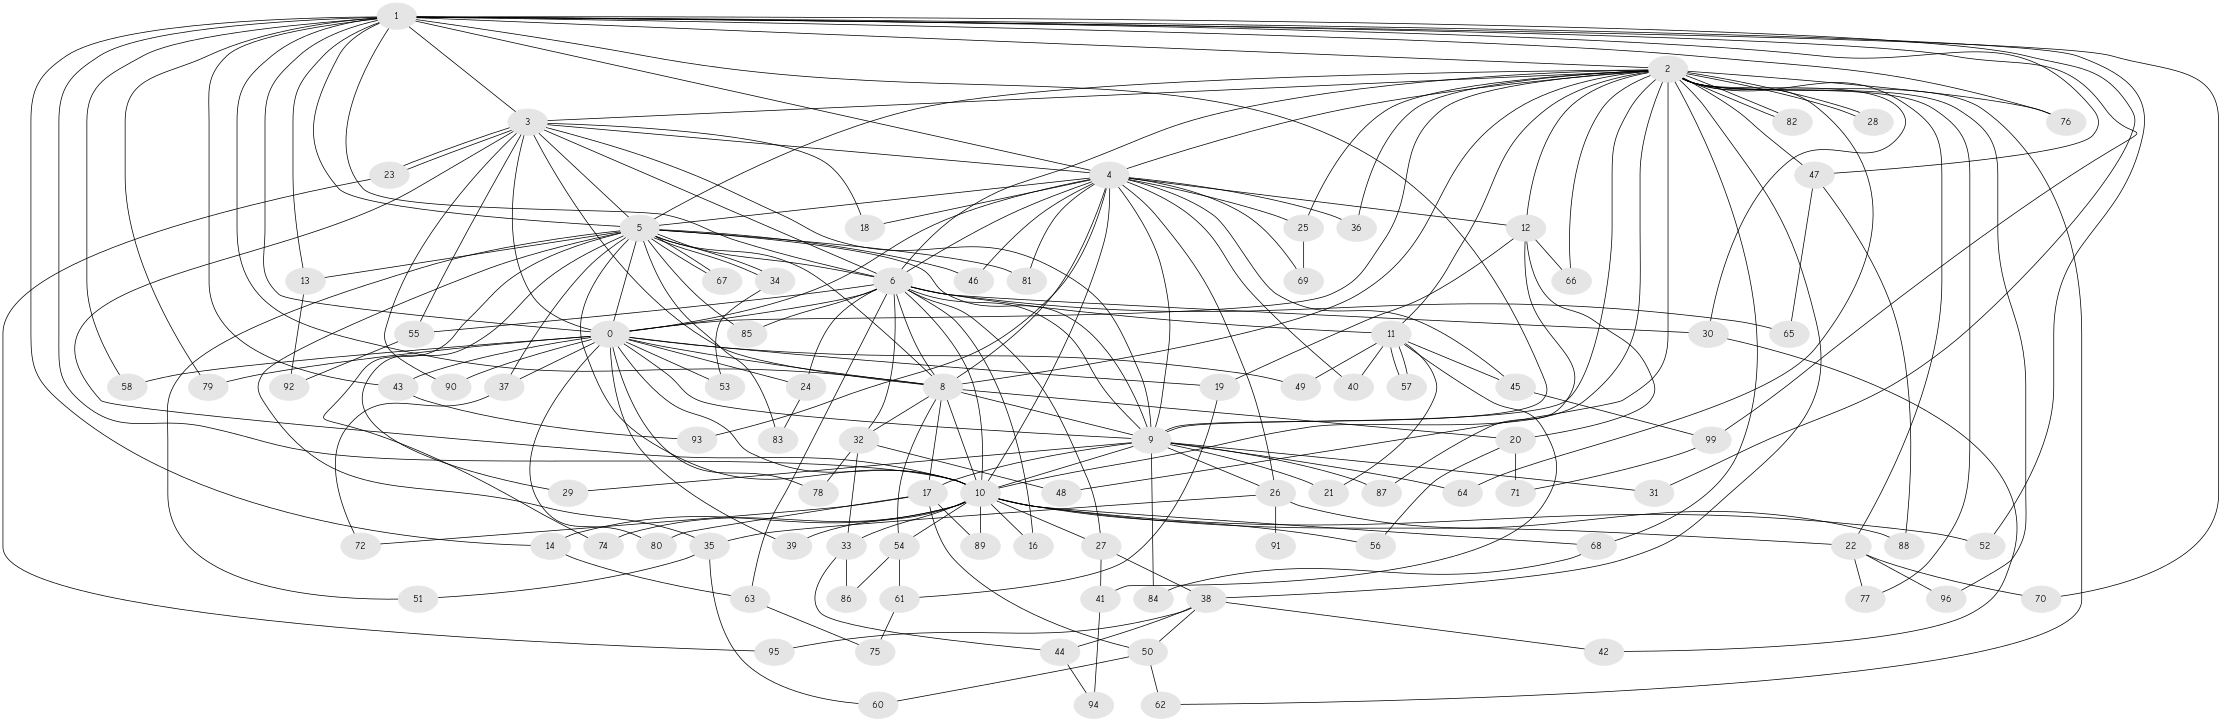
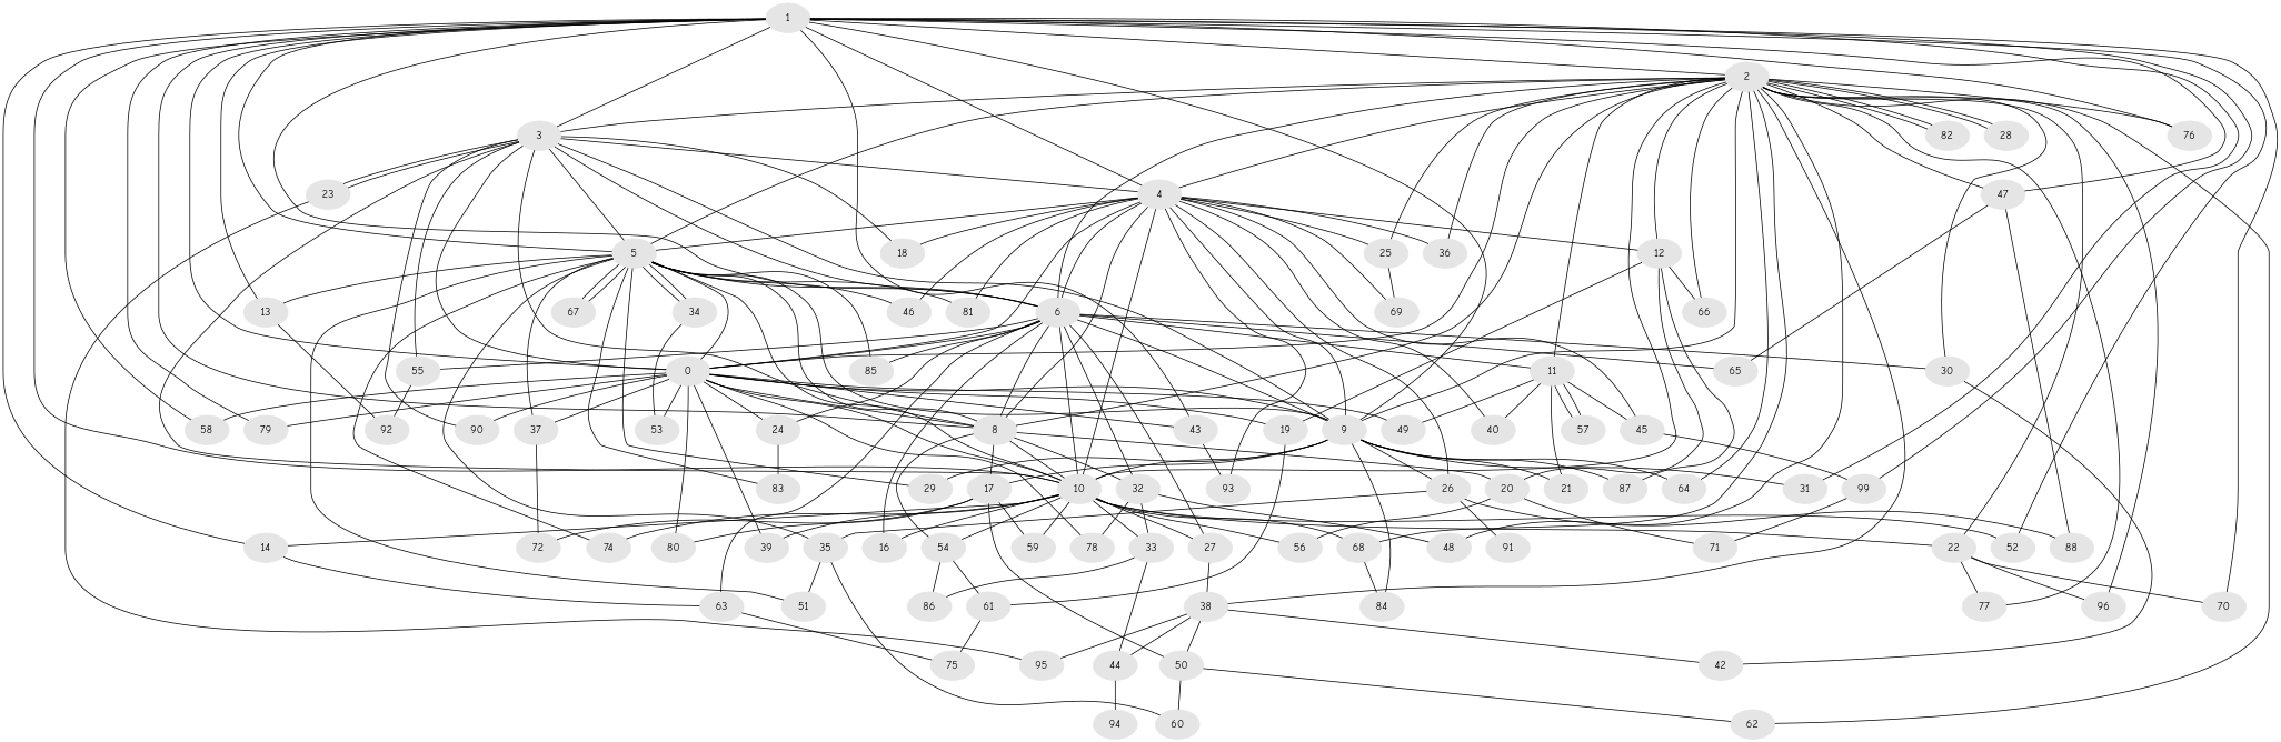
  graph {
    fontname="Comic Neue"
    node [color=gray90 fontname="Comic Neue" style=filled]
    edge [fontname="Comic Neue"]
    1
    2
    3
    4
    5
    6
    n7 [label=0]
    8
    9
    10
    13
    14
    31
    43
    47
    52
    58
    n18 [label=99]
    70
    76
    79
    11
    12
    22
    25
    28
    30
    36
    38
    48
    62
    64
    66
    68
    77
    82
    96
    18
    23
    55
    90
    26
    40
    45
    46
    69
    81
    93
    29
    34
    35
    37
    51
    67
    74
    83
    85
    16
    24
    27
    32
    63
    65
    19
    39
    49
    53
    78
    80
    17
    20
    54
    21
    84
    87
    33
    56
-   89
+   89 [label=59]
    92
    88
    71
-   41
    57
    42
    50
    95
    44
    91
    60
    72
    75
    61
    86
    94
    1 -- 2
    1 -- 3
    1 -- 4
    1 -- 5
    1 -- 6
    1 -- n7
    1 -- 8
    1 -- 9
    1 -- 10
    1 -- 13
    1 -- 14
    1 -- 31
    1 -- 43
    1 -- 47
    1 -- 52
    1 -- 58
    1 -- n18
    1 -- 70
    1 -- 76
    1 -- 79
    2 -- 3
    2 -- 4
    2 -- 5
    2 -- 6
    2 -- n7
    2 -- 8
    2 -- 9
    2 -- 10
    2 -- 47
    2 -- 76
    2 -- 11
    2 -- 12
    2 -- 22
    2 -- 25
    2 -- 28
    2 -- 28
    2 -- 30
    2 -- 36
    2 -- 38
    2 -- 48
    2 -- 62
    2 -- 64
    2 -- 66
    2 -- 68
    2 -- 77
    2 -- 82
    2 -- 82
    2 -- 96
    3 -- 4
    3 -- 5
    3 -- 6
    3 -- n7
    3 -- 8
    3 -- 9
    3 -- 10
    3 -- 18
    3 -- 23
    3 -- 23
    3 -- 55
    3 -- 90
    4 -- 5
    4 -- 6
    4 -- n7
    4 -- 8
    4 -- 9
    4 -- 10
    4 -- 12
    4 -- 25
    4 -- 36
    4 -- 18
    4 -- 26
    4 -- 40
    4 -- 45
    4 -- 46
    4 -- 69
    4 -- 81
    4 -- 93
    5 -- 6
    5 -- n7
    5 -- 8
    5 -- 9
    5 -- 10
    5 -- 13
    5 -- 46
    5 -- 81
    5 -- 29
    5 -- 34
    5 -- 34
    5 -- 35
    5 -- 37
    5 -- 51
    5 -- 67
    5 -- 67
    5 -- 74
    5 -- 83
    5 -- 85
    6 -- n7
    6 -- 8
    6 -- 9
    6 -- 10
    6 -- 11
    6 -- 30
    6 -- 55
    6 -- 85
    6 -- 16
    6 -- 24
    6 -- 27
    6 -- 32
    6 -- 63
    6 -- 65
    n7 -- 8
    n7 -- 9
    n7 -- 10
    n7 -- 43
    n7 -- 58
    n7 -- 79
    n7 -- 90
    n7 -- 37
    n7 -- 24
    n7 -- 19
    n7 -- 39
    n7 -- 49
    n7 -- 53
    n7 -- 78
    n7 -- 80
-   8 -- 9
    8 -- 10
    8 -- 32
    8 -- 17
    8 -- 20
    8 -- 54
    9 -- 10
    9 -- 31
    9 -- 64
    9 -- 26
    9 -- 29
    9 -- 17
    9 -- 21
    9 -- 84
    9 -- 87
    10 -- 14
    10 -- 52
    10 -- 22
    10 -- 68
    10 -- 74
    10 -- 16
    10 -- 27
    10 -- 39
    10 -- 54
    10 -- 33
    10 -- 56
    10 -- 89
    13 -- 92
    14 -- 63
    43 -- 93
    47 -- 65
    47 -- 88
    n18 -- 71
    11 -- 40
    11 -- 45
    11 -- 49
    11 -- 21
-   11 -- 41
    11 -- 57
    11 -- 57
    12 -- 66
    12 -- 19
    12 -- 20
    12 -- 87
    22 -- 70
    22 -- 77
    22 -- 96
    25 -- 69
    30 -- 42
    38 -- 42
    38 -- 50
    38 -- 95
    38 -- 44
    68 -- 84
    23 -- 95
    55 -- 92
    26 -- 35
    26 -- 88
    26 -- 91
    45 -- n18
    34 -- 53
    35 -- 51
    35 -- 60
    37 -- 72
    24 -- 83
    27 -- 38
-   27 -- 41
    32 -- 48
    32 -- 78
    32 -- 33
    63 -- 75
    19 -- 61
    17 -- 80
    17 -- 89
    17 -- 50
    17 -- 72
    20 -- 56
    20 -- 71
    54 -- 61
    54 -- 86
    33 -- 44
    33 -- 86
-   41 -- 94
    50 -- 62
    50 -- 60
    44 -- 94
    61 -- 75
  }
